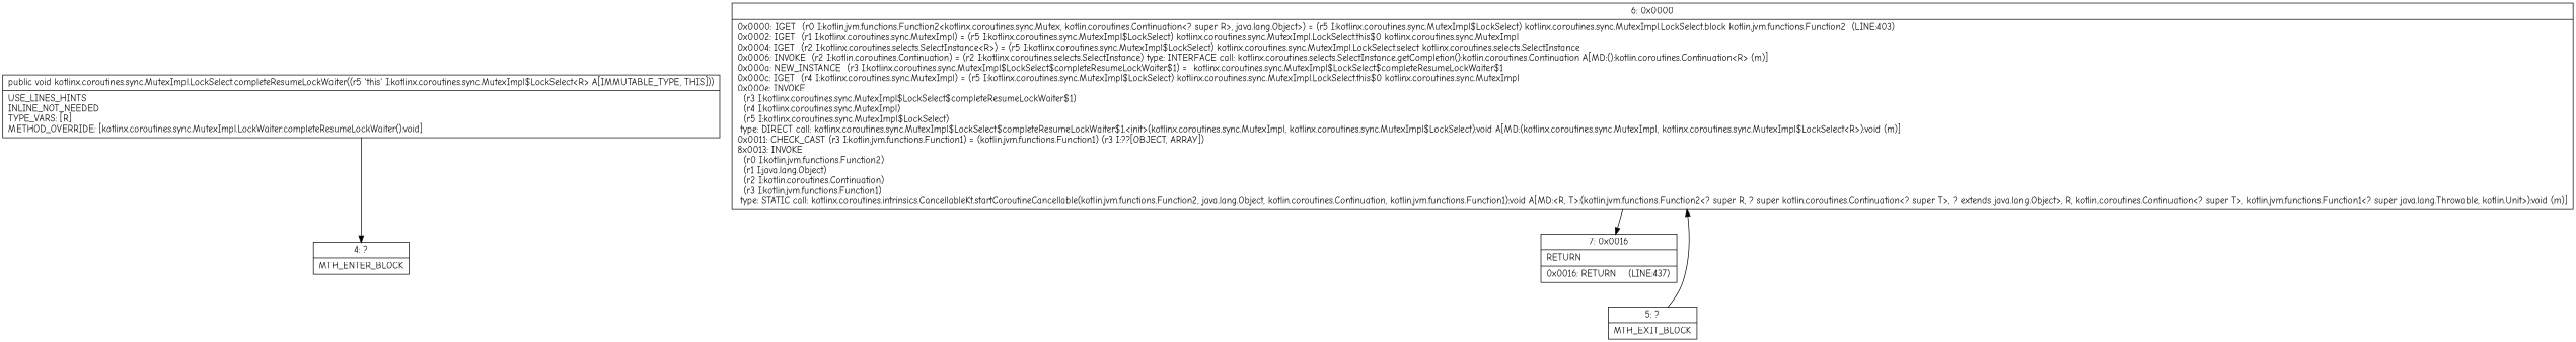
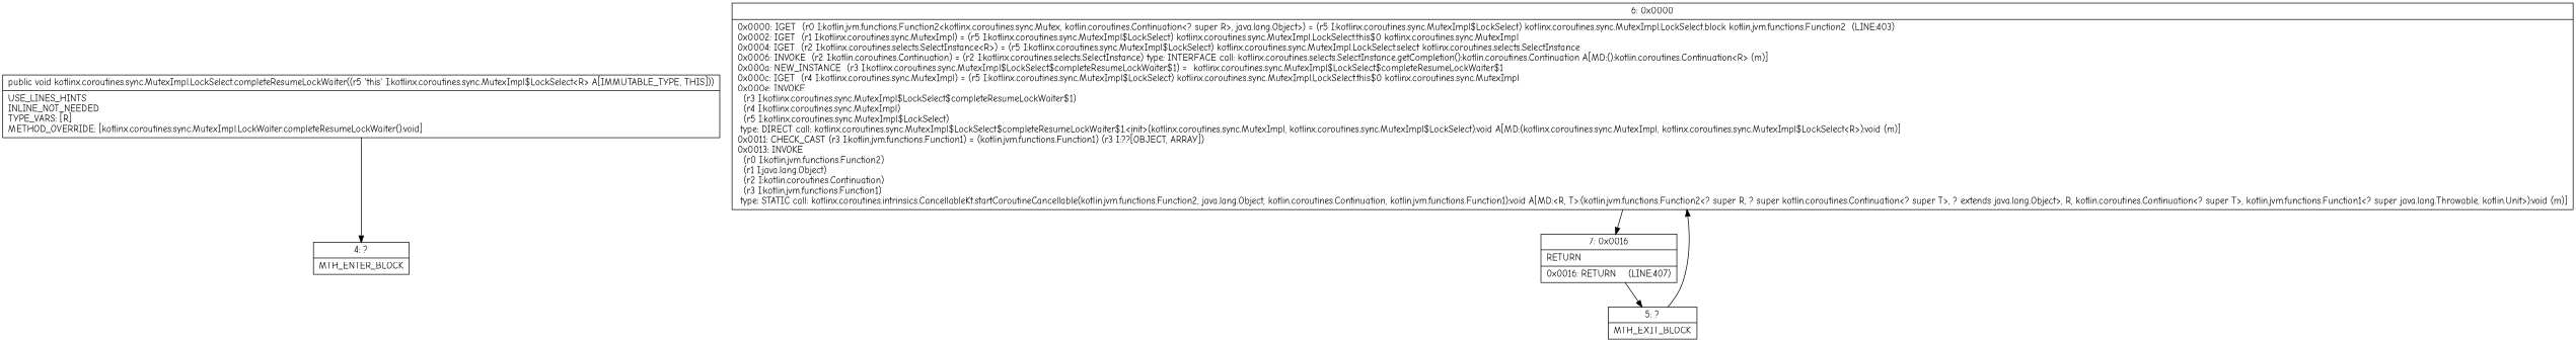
  digraph {
    fontname="Comic Neue"
    node [fontname="Comic Neue" shape=record]
    edge [fontname="Comic Neue"]
    n1 [label="{4\:\ ?|MTH_ENTER_BLOCK\l}"]
-   n2 [label="{6\:\ 0x0000|0x0000: IGET  (r0 I:kotlin.jvm.functions.Function2\<kotlinx.coroutines.sync.Mutex, kotlin.coroutines.Continuation\<? super R\>, java.lang.Object\>) = (r5 I:kotlinx.coroutines.sync.MutexImpl$LockSelect) kotlinx.coroutines.sync.MutexImpl.LockSelect.block kotlin.jvm.functions.Function2  (LINE:403)\l0x0002: IGET  (r1 I:kotlinx.coroutines.sync.MutexImpl) = (r5 I:kotlinx.coroutines.sync.MutexImpl$LockSelect) kotlinx.coroutines.sync.MutexImpl.LockSelect.this$0 kotlinx.coroutines.sync.MutexImpl \l0x0004: IGET  (r2 I:kotlinx.coroutines.selects.SelectInstance\<R\>) = (r5 I:kotlinx.coroutines.sync.MutexImpl$LockSelect) kotlinx.coroutines.sync.MutexImpl.LockSelect.select kotlinx.coroutines.selects.SelectInstance \l0x0006: INVOKE  (r2 I:kotlin.coroutines.Continuation) = (r2 I:kotlinx.coroutines.selects.SelectInstance) type: INTERFACE call: kotlinx.coroutines.selects.SelectInstance.getCompletion():kotlin.coroutines.Continuation A[MD:():kotlin.coroutines.Continuation\<R\> (m)]\l0x000a: NEW_INSTANCE  (r3 I:kotlinx.coroutines.sync.MutexImpl$LockSelect$completeResumeLockWaiter$1) =  kotlinx.coroutines.sync.MutexImpl$LockSelect$completeResumeLockWaiter$1 \l0x000c: IGET  (r4 I:kotlinx.coroutines.sync.MutexImpl) = (r5 I:kotlinx.coroutines.sync.MutexImpl$LockSelect) kotlinx.coroutines.sync.MutexImpl.LockSelect.this$0 kotlinx.coroutines.sync.MutexImpl \l0x000e: INVOKE  \l  (r3 I:kotlinx.coroutines.sync.MutexImpl$LockSelect$completeResumeLockWaiter$1)\l  (r4 I:kotlinx.coroutines.sync.MutexImpl)\l  (r5 I:kotlinx.coroutines.sync.MutexImpl$LockSelect)\l type: DIRECT call: kotlinx.coroutines.sync.MutexImpl$LockSelect$completeResumeLockWaiter$1.\<init\>(kotlinx.coroutines.sync.MutexImpl, kotlinx.coroutines.sync.MutexImpl$LockSelect):void A[MD:(kotlinx.coroutines.sync.MutexImpl, kotlinx.coroutines.sync.MutexImpl$LockSelect\<R\>):void (m)]\l0x0011: CHECK_CAST (r3 I:kotlin.jvm.functions.Function1) = (kotlin.jvm.functions.Function1) (r3 I:??[OBJECT, ARRAY]) \l8x0013: INVOKE  \l  (r0 I:kotlin.jvm.functions.Function2)\l  (r1 I:java.lang.Object)\l  (r2 I:kotlin.coroutines.Continuation)\l  (r3 I:kotlin.jvm.functions.Function1)\l type: STATIC call: kotlinx.coroutines.intrinsics.CancellableKt.startCoroutineCancellable(kotlin.jvm.functions.Function2, java.lang.Object, kotlin.coroutines.Continuation, kotlin.jvm.functions.Function1):void A[MD:\<R, T\>:(kotlin.jvm.functions.Function2\<? super R, ? super kotlin.coroutines.Continuation\<? super T\>, ? extends java.lang.Object\>, R, kotlin.coroutines.Continuation\<? super T\>, kotlin.jvm.functions.Function1\<? super java.lang.Throwable, kotlin.Unit\>):void (m)]\l}"]
-   n3 [label="{7\:\ 0x0016|RETURN\l|0x0016: RETURN    (LINE:437)\l}"]
+   n2 [label="{6\:\ 0x0000|0x0000: IGET  (r0 I:kotlin.jvm.functions.Function2\<kotlinx.coroutines.sync.Mutex, kotlin.coroutines.Continuation\<? super R\>, java.lang.Object\>) = (r5 I:kotlinx.coroutines.sync.MutexImpl$LockSelect) kotlinx.coroutines.sync.MutexImpl.LockSelect.block kotlin.jvm.functions.Function2  (LINE:403)\l0x0002: IGET  (r1 I:kotlinx.coroutines.sync.MutexImpl) = (r5 I:kotlinx.coroutines.sync.MutexImpl$LockSelect) kotlinx.coroutines.sync.MutexImpl.LockSelect.this$0 kotlinx.coroutines.sync.MutexImpl \l0x0004: IGET  (r2 I:kotlinx.coroutines.selects.SelectInstance\<R\>) = (r5 I:kotlinx.coroutines.sync.MutexImpl$LockSelect) kotlinx.coroutines.sync.MutexImpl.LockSelect.select kotlinx.coroutines.selects.SelectInstance \l0x0006: INVOKE  (r2 I:kotlin.coroutines.Continuation) = (r2 I:kotlinx.coroutines.selects.SelectInstance) type: INTERFACE call: kotlinx.coroutines.selects.SelectInstance.getCompletion():kotlin.coroutines.Continuation A[MD:():kotlin.coroutines.Continuation\<R\> (m)]\l0x000a: NEW_INSTANCE  (r3 I:kotlinx.coroutines.sync.MutexImpl$LockSelect$completeResumeLockWaiter$1) =  kotlinx.coroutines.sync.MutexImpl$LockSelect$completeResumeLockWaiter$1 \l0x000c: IGET  (r4 I:kotlinx.coroutines.sync.MutexImpl) = (r5 I:kotlinx.coroutines.sync.MutexImpl$LockSelect) kotlinx.coroutines.sync.MutexImpl.LockSelect.this$0 kotlinx.coroutines.sync.MutexImpl \l0x000e: INVOKE  \l  (r3 I:kotlinx.coroutines.sync.MutexImpl$LockSelect$completeResumeLockWaiter$1)\l  (r4 I:kotlinx.coroutines.sync.MutexImpl)\l  (r5 I:kotlinx.coroutines.sync.MutexImpl$LockSelect)\l type: DIRECT call: kotlinx.coroutines.sync.MutexImpl$LockSelect$completeResumeLockWaiter$1.\<init\>(kotlinx.coroutines.sync.MutexImpl, kotlinx.coroutines.sync.MutexImpl$LockSelect):void A[MD:(kotlinx.coroutines.sync.MutexImpl, kotlinx.coroutines.sync.MutexImpl$LockSelect\<R\>):void (m)]\l0x0011: CHECK_CAST (r3 I:kotlin.jvm.functions.Function1) = (kotlin.jvm.functions.Function1) (r3 I:??[OBJECT, ARRAY]) \l0x0013: INVOKE  \l  (r0 I:kotlin.jvm.functions.Function2)\l  (r1 I:java.lang.Object)\l  (r2 I:kotlin.coroutines.Continuation)\l  (r3 I:kotlin.jvm.functions.Function1)\l type: STATIC call: kotlinx.coroutines.intrinsics.CancellableKt.startCoroutineCancellable(kotlin.jvm.functions.Function2, java.lang.Object, kotlin.coroutines.Continuation, kotlin.jvm.functions.Function1):void A[MD:\<R, T\>:(kotlin.jvm.functions.Function2\<? super R, ? super kotlin.coroutines.Continuation\<? super T\>, ? extends java.lang.Object\>, R, kotlin.coroutines.Continuation\<? super T\>, kotlin.jvm.functions.Function1\<? super java.lang.Throwable, kotlin.Unit\>):void (m)]\l}"]
+   n3 [label="{7\:\ 0x0016|RETURN\l|0x0016: RETURN    (LINE:407)\l}"]
    n4 [label="{5\:\ ?|MTH_EXIT_BLOCK\l}"]
    n5 [label="{public void kotlinx.coroutines.sync.MutexImpl.LockSelect.completeResumeLockWaiter((r5 'this' I:kotlinx.coroutines.sync.MutexImpl$LockSelect\<R\> A[IMMUTABLE_TYPE, THIS]))  | USE_LINES_HINTS\lINLINE_NOT_NEEDED\lTYPE_VARS: [R]\lMETHOD_OVERRIDE: [kotlinx.coroutines.sync.MutexImpl.LockWaiter.completeResumeLockWaiter():void]\l}"]
    n2 -> n3
+   n3 -> n4
    n4 -> n2
    n5 -> n1
  }
